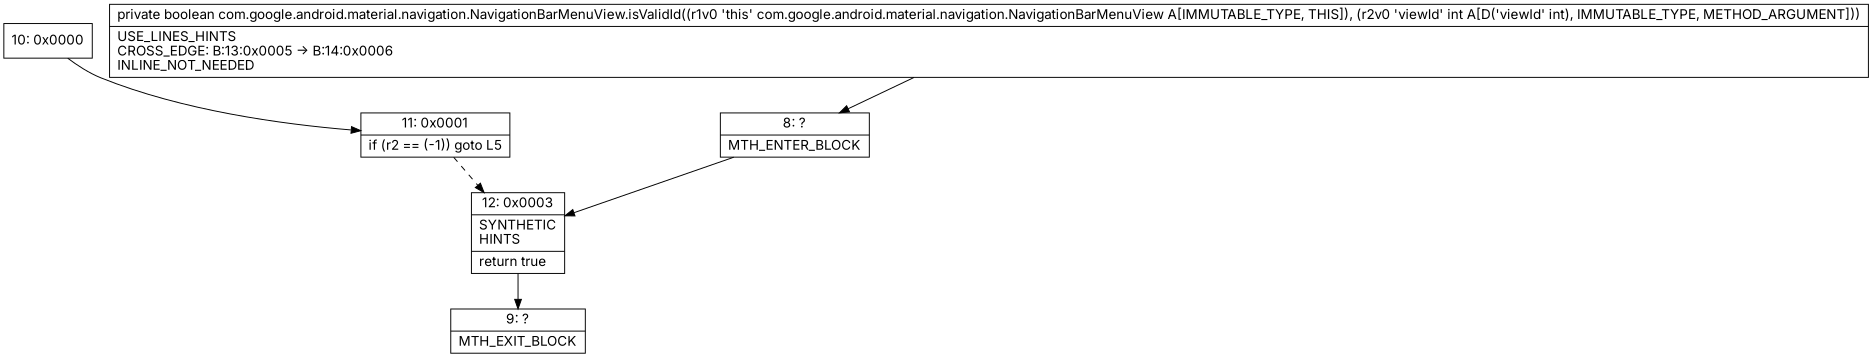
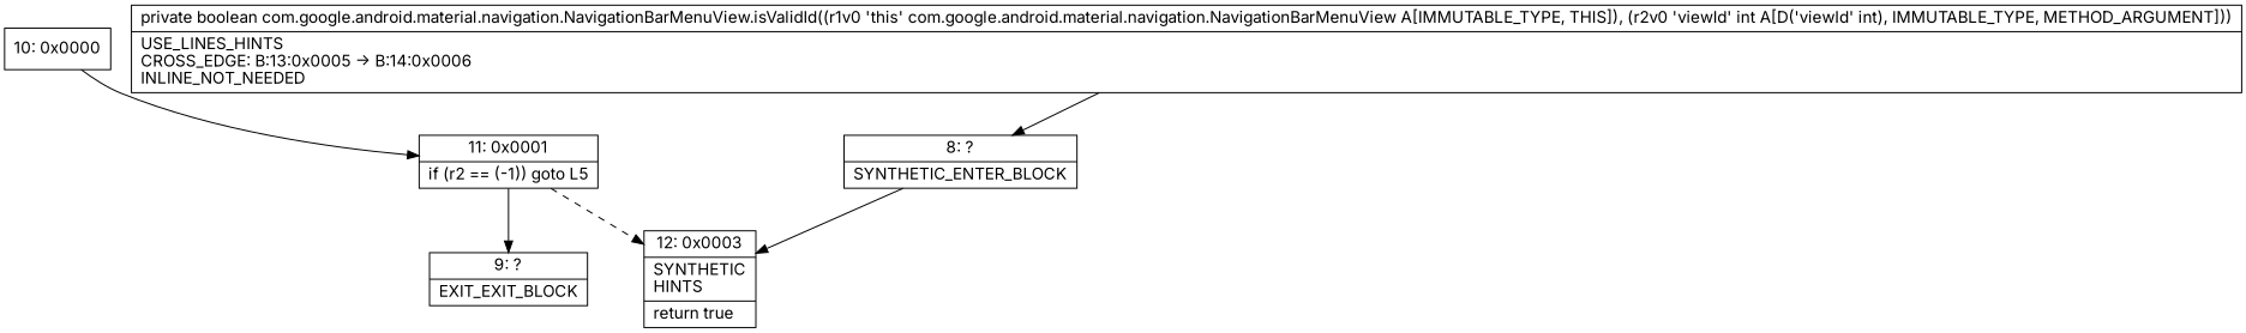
  digraph {
    fontname=Inter
    node [fontname=Inter shape=record]
    edge [fontname=Inter]
-   n1 [label="{8\:\ ?|MTH_ENTER_BLOCK\l}"]
+   n1 [label="{8\:\ ?|SYNTHETIC_ENTER_BLOCK\l}"]
    n2 [label="{12\:\ 0x0003|SYNTHETIC\lHINTS\l|return true\l}"]
    n3 [label="{10\:\ 0x0000}"]
    n4 [label="{11\:\ 0x0001|if (r2 == (\-1)) goto L5\l}"]
-   n5 [label="{9\:\ ?|MTH_EXIT_BLOCK\l}"]
+   n5 [label="{9\:\ ?|EXIT_EXIT_BLOCK\l}"]
    n6 [label="{private boolean com.google.android.material.navigation.NavigationBarMenuView.isValidId((r1v0 'this' com.google.android.material.navigation.NavigationBarMenuView A[IMMUTABLE_TYPE, THIS]), (r2v0 'viewId' int A[D('viewId' int), IMMUTABLE_TYPE, METHOD_ARGUMENT]))  | USE_LINES_HINTS\lCROSS_EDGE: B:13:0x0005 \-\> B:14:0x0006\lINLINE_NOT_NEEDED\l}"]
    n1 -> n2
-   n2 -> n5
+   n4 -> n5
    n3 -> n4
    n4 -> n2 [style=dashed]
    n6 -> n1
  }
